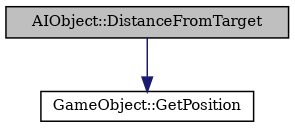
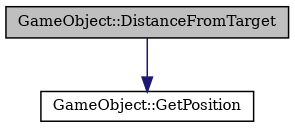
  digraph {
    rankdir=TB
    fontname="DejaVu Serif"
    node [color=black fontname="DejaVu Serif" fontsize=10 shape=record style=filled]
-   n1 [fillcolor=grey75 fontcolor=black height=0.2 label="AIObject::DistanceFromTarget" width=0.4]
+   n1 [fillcolor=grey75 fontcolor=black height=0.2 label="GameObject::DistanceFromTarget" width=0.4]
    n2 [fillcolor=white height=0.2 label="GameObject::GetPosition" width=0.4]
    n1 -> n2 [color=midnightblue fontname="DejaVu Serif" fontsize=10 labelfontname=Helvetica labelfontsize=10 style=solid]
  }
